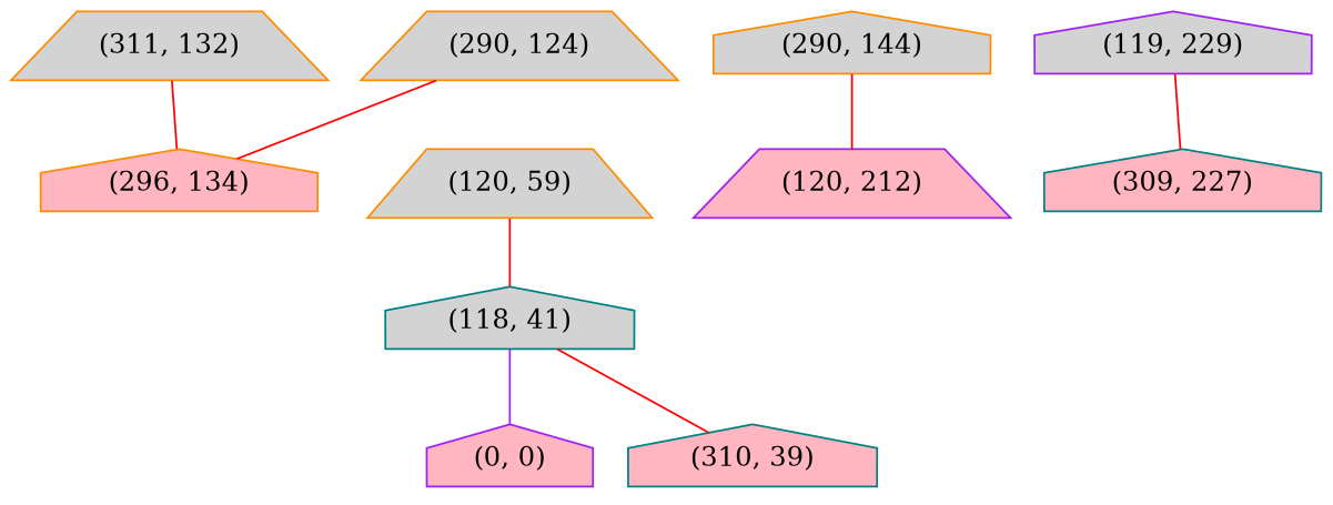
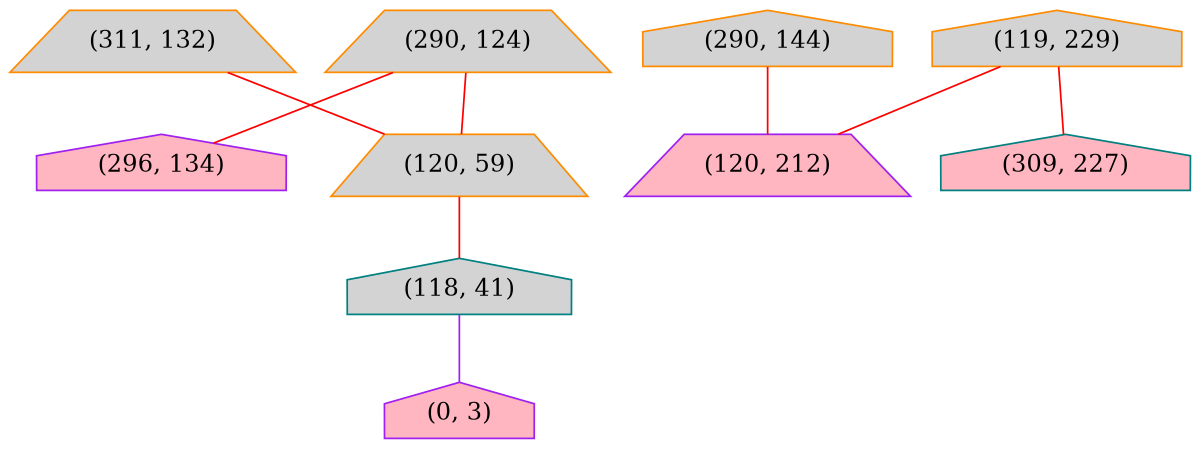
  graph {
    node [color=darkorange fillcolor=lightgrey shape=house style=filled]
    edge [color=red weight=1]
    "(311, 132)" [shape=trapezium]
-   "(296, 134)" [fillcolor=lightpink]
+   "(296, 134)" [color=purple fillcolor=lightpink]
    "(120, 212)" [color=purple fillcolor=lightpink shape=trapezium]
    "(290, 144)"
-   "(119, 229)" [color=purple]
+   "(119, 229)"
    "(309, 227)" [color=teal fillcolor=lightpink]
    "(290, 124)" [shape=trapezium]
    "(120, 59)" [shape=trapezium]
    "(118, 41)" [color=teal]
-   "(0, 0)" [color=purple fillcolor=lightpink]
-   "(310, 39)" [color=teal fillcolor=lightpink]
-   "(311, 132)" -- "(296, 134)"
+   "(0, 0)" [color=purple fillcolor=lightpink label="(0, 3)"]
+   "(311, 132)" -- "(120, 59)"
    "(290, 144)" -- "(120, 212)"
+   "(119, 229)" -- "(120, 212)"
    "(119, 229)" -- "(309, 227)"
    "(290, 124)" -- "(296, 134)"
+   "(290, 124)" -- "(120, 59)"
    "(120, 59)" -- "(118, 41)"
    "(118, 41)" -- "(0, 0)" [color=purple weight=4]
-   "(118, 41)" -- "(310, 39)"
  }
